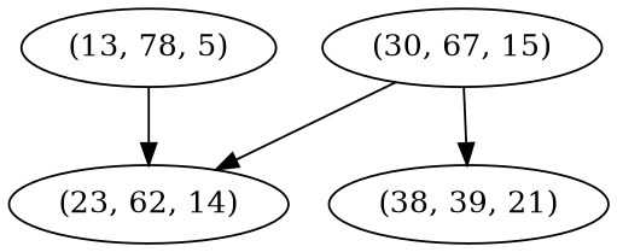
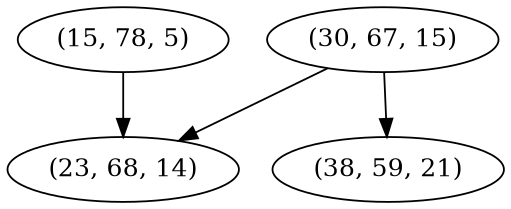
  digraph {
-   "(13, 78, 5)"
-   "(23, 68, 14)" [label="(23, 62, 14)"]
+   "(13, 78, 5)" [label="(15, 78, 5)"]
+   "(23, 68, 14)"
    "(30, 67, 15)"
-   "(38, 59, 21)" [label="(38, 39, 21)"]
+   "(38, 59, 21)"
    "(13, 78, 5)" -> "(23, 68, 14)"
    "(30, 67, 15)" -> "(23, 68, 14)"
    "(30, 67, 15)" -> "(38, 59, 21)"
  }
